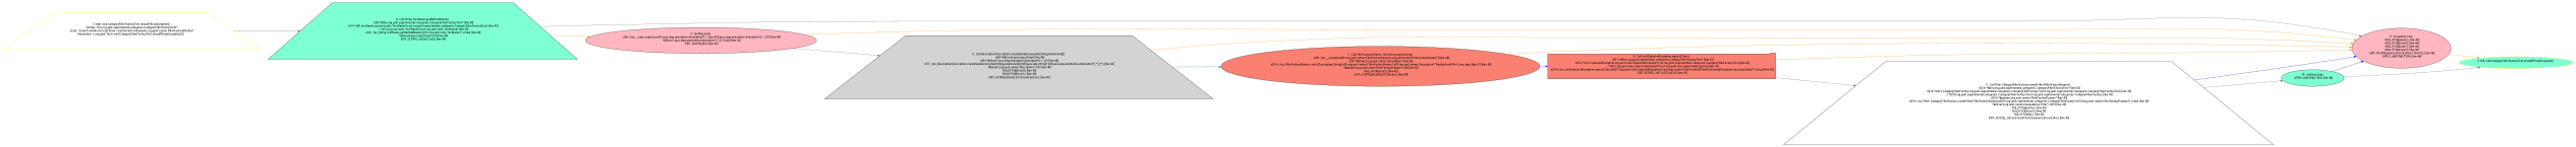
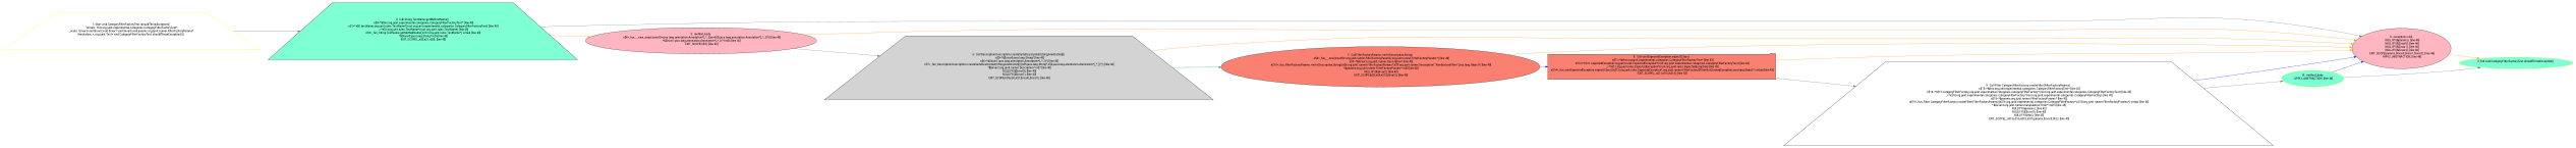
  digraph {
    rankdir=LR
    fontname="Roboto Condensed"
    node [style=filled fillcolor=aquamarine shape=ellipse fontname="Roboto Condensed"]
    edge [color=gray40 fontname="Roboto Condensed"]
    n1 [color=yellow label="1: Start void CategoryFilterFactoryTest.shouldThrowException()\nFormals:  this:org.junit.experimental.categories.CategoryFilterFactoryTest*\nLocals:  $irvar3:void $irvar2:void $irvar1:void $irvar0:void params:org.junit.runner.FilterFactoryParams*\nAnnotation: <_org.junit.Test> void CategoryFilterFactoryTest.shouldThrowException()() \n  " fillcolor=white shape=trapezium]
    n2 [label="4:  Call String TestName.getMethodName() \n   n$0=*&this:org.junit.experimental.categories.CategoryFilterFactoryTest* [line 40]\n  n$1=*n$0.testName:org.junit.rules.TestName*(root org.junit.experimental.categories.CategoryFilterFactoryTest) [line 40]\n  _=*n$1:org.junit.rules.TestName*(root org.junit.rules.TestName) [line 40]\n  n$3=_fun_String TestName.getMethodName()(n$1:org.junit.rules.TestName*) virtual [line 40]\n  *&$irvar0:java.lang.String*=n$3 [line 40]\n  EXIT_SCOPE(_,n$0,n$1,n$3); [line 40]\n " shape=trapezium]
    n3 [label="3:  exceptions sink \n   NULLIFY(&params); [line 46]\n  NULLIFY(&$irvar0); [line 46]\n  NULLIFY(&$irvar1); [line 46]\n  NULLIFY(&$irvar2); [line 46]\n  EXIT_SCOPE(params,$irvar0,$irvar1,$irvar2); [line 46]\n  APPLY_ABSTRACTION; [line 46]\n " fillcolor=lightpink]
    n4 [label="5:  method_body \n   n$4=_fun___new_array(sizeof(t=java.lang.annotation.Annotation*[_*_];len=[0]):java.lang.annotation.Annotation*[_*_](*)) [line 40]\n  *&$irvar1:java.lang.annotation.Annotation*[_*_](*)=n$4 [line 40]\n  EXIT_SCOPE(n$4); [line 40]\n " fillcolor=lightpink]
    n5 [color=yellow label="2: Exit void CategoryFilterFactoryTest.shouldThrowException() \n  "]
    n6 [label="6:  Call Description Description.createSuiteDescription(String,Annotation[]) \n   n$5=*&$irvar0:java.lang.String* [line 40]\n  n$6=*&$irvar1:java.lang.annotation.Annotation*[_*_](*) [line 40]\n  n$7=_fun_Description Description.createSuiteDescription(String,Annotation[])(n$5:java.lang.String*,n$6:java.lang.annotation.Annotation*[_*_](*)) [line 40]\n  *&$irvar2:org.junit.runner.Description*=n$7 [line 40]\n  NULLIFY(&$irvar0); [line 40]\n  NULLIFY(&$irvar1); [line 40]\n  EXIT_SCOPE(n$5,n$6,n$7,$irvar0,$irvar1); [line 40]\n " shape=trapezium fillcolor=lightgrey]
    n7 [label="7:  Call FilterFactoryParams.<init>(Description,String) \n   n$8=_fun___new(sizeof(t=org.junit.runner.FilterFactoryParams):org.junit.runner.FilterFactoryParams*) [line 40]\n  n$9=*&$irvar2:org.junit.runner.Description* [line 40]\n  n$10=_fun_FilterFactoryParams.<init>(Description,String)(n$8:org.junit.runner.FilterFactoryParams*,n$9:org.junit.runner.Description*,\"NonExistentFilter\":java.lang.Object*) [line 40]\n  *&params:org.junit.runner.FilterFactoryParams*=n$8 [line 40]\n  NULLIFY(&$irvar2); [line 40]\n  EXIT_SCOPE(n$8,n$9,n$10,$irvar2); [line 40]\n " fillcolor=salmon]
    n8 [label="8:  Call void ExpectedException.expect(Class) \n   n$11=*&this:org.junit.experimental.categories.CategoryFilterFactoryTest* [line 43]\n  n$12=*n$11.expectedException:org.junit.rules.ExpectedException*(root org.junit.experimental.categories.CategoryFilterFactoryTest) [line 43]\n  _=*n$12:org.junit.rules.ExpectedException*(root org.junit.rules.ExpectedException) [line 43]\n  n$14=_fun_void ExpectedException.expect(Class)(n$12:org.junit.rules.ExpectedException*,org.junit.runner.FilterFactory$FilterNotCreatedException:java.lang.Object*) virtual [line 43]\n  EXIT_SCOPE(_,n$11,n$12,n$14); [line 43]\n " shape=folder fillcolor=salmon]
    n9 [label="9:  Call Filter CategoryFilterFactory.createFilter(FilterFactoryParams) \n   n$15=*&this:org.junit.experimental.categories.CategoryFilterFactoryTest* [line 45]\n  n$16=*n$15.categoryFilterFactory:org.junit.experimental.categories.CategoryFilterFactory*(root org.junit.experimental.categories.CategoryFilterFactoryTest) [line 45]\n  _=*n$16:org.junit.experimental.categories.CategoryFilterFactory*(root org.junit.experimental.categories.CategoryFilterFactory) [line 45]\n  n$18=*&params:org.junit.runner.FilterFactoryParams* [line 45]\n  n$19=_fun_Filter CategoryFilterFactory.createFilter(FilterFactoryParams)(n$16:org.junit.experimental.categories.CategoryFilterFactory*,n$18:org.junit.runner.FilterFactoryParams*) virtual [line 45]\n  *&$irvar3:org.junit.runner.manipulation.Filter*=n$19 [line 45]\n  NULLIFY(&params); [line 45]\n  NULLIFY(&$irvar3); [line 45]\n  NULLIFY(&this); [line 45]\n  EXIT_SCOPE(_,n$15,n$16,n$18,n$19,params,$irvar3,this); [line 45]\n " shape=trapezium fillcolor=white]
-   n10 [label="10:  method_body \n   APPLY_ABSTRACTION; [line 46]\n "]
+   n10 [label="10:  method_body \n   APPLY_ABSTRACTION; [line 46]\n " color=yellow]
    n1 -> n2
    n2 -> n3
    n2 -> n4 [color=darkorange]
    n3 -> n5 [color=darkorange]
    n4 -> n3 [color=darkorange]
    n4 -> n6
    n6 -> n3 [color=darkorange]
    n6 -> n7 [color=teal]
    n7 -> n3 [color=darkorange]
    n7 -> n8 [color=blue]
    n8 -> n3 [color=darkorange]
    n8 -> n9
    n9 -> n3 [color=blue]
    n9 -> n10
    n10 -> n3 [color=blue]
    n10 -> n5
  }
